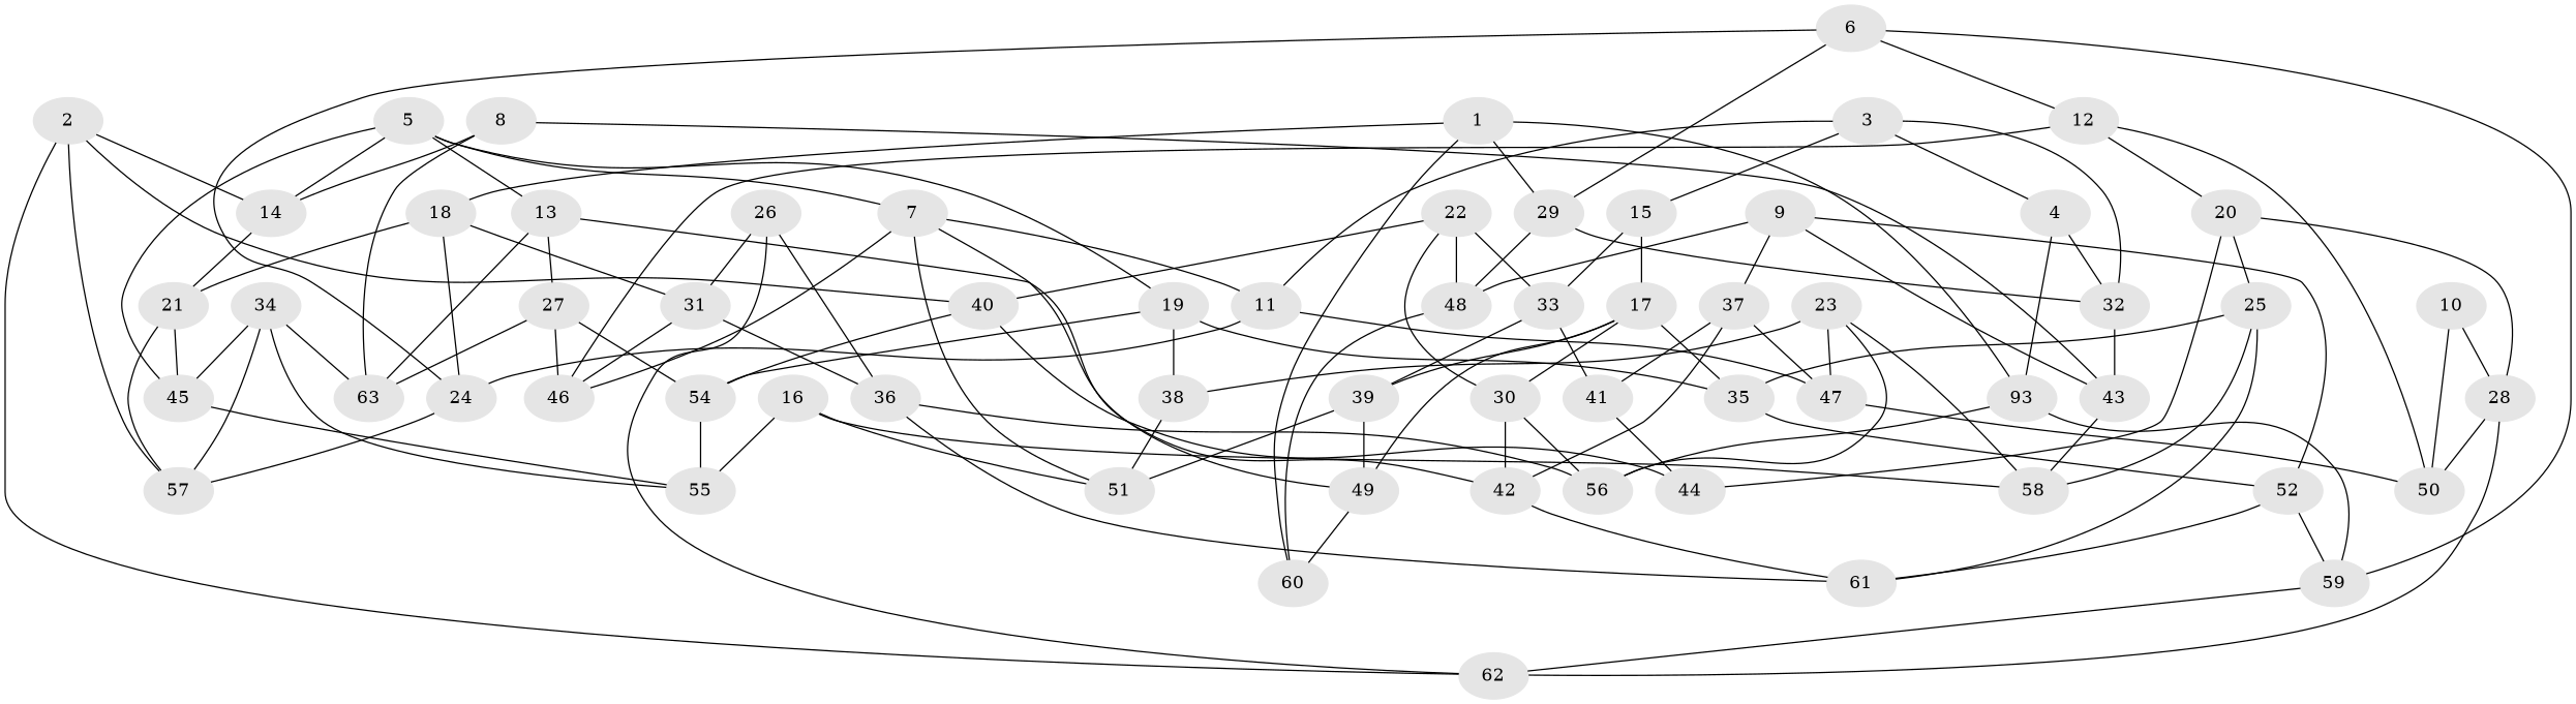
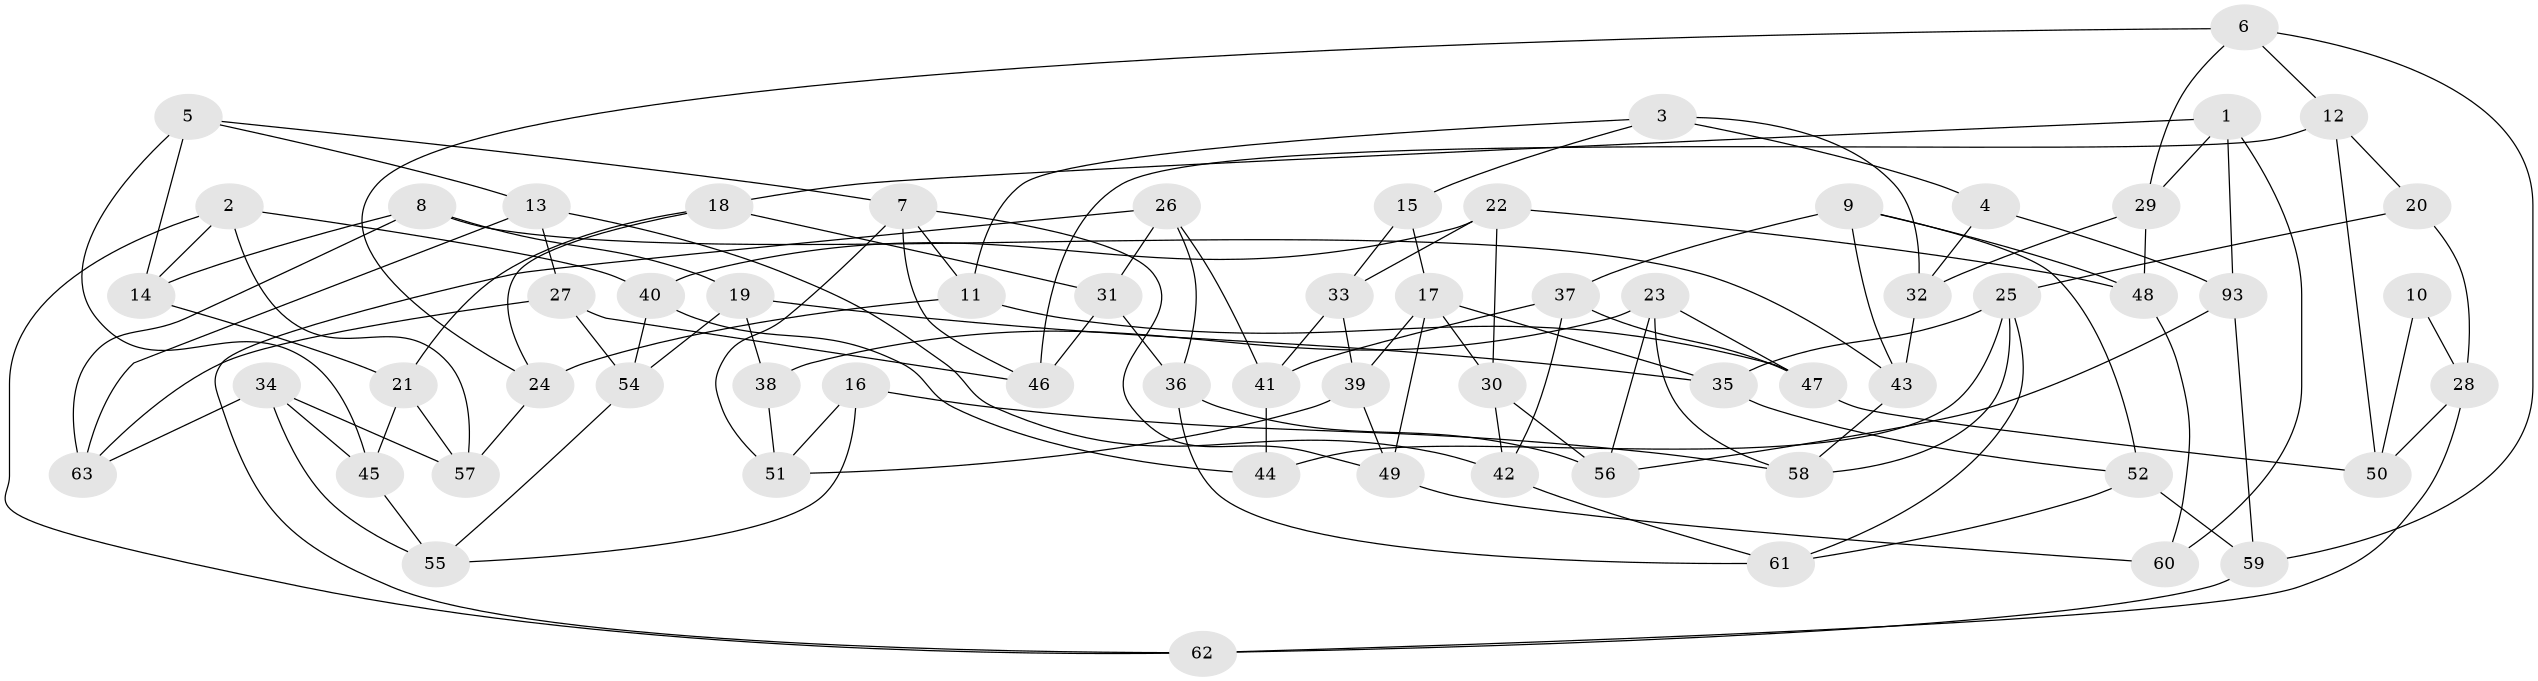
  graph {
    node [color=gray90 style=filled]
    1
    18
    29
    n4 [label=93]
    60
    24
    21
    31
    32
    48
    59
    56
    2
    14
    40
    57
    62
    44
    54
    3
    4
    11
    15
    47
    17
    33
    43
    5
    13
    45
    7
    10
    28
    50
    63
    27
    42
    55
    6
    12
    46
    20
    49
    51
    8
    19
    38
    35
    58
    9
    37
    52
    41
    61
    25
    30
    39
    16
    36
    22
    23
    26
    34
    1 -- 18
    1 -- 29
    1 -- n4
    1 -- 60
    18 -- 24
    18 -- 21
    18 -- 31
    29 -- 32
    29 -- 48
    n4 -- 59
    n4 -- 56
    24 -- 57
    21 -- 57
    21 -- 45
    31 -- 46
    31 -- 36
    32 -- 43
    48 -- 60
    59 -- 62
    2 -- 14
    2 -- 40
    2 -- 57
    2 -- 62
    14 -- 21
    40 -- 44
    40 -- 54
    54 -- 55
    3 -- 32
    3 -- 4
    3 -- 11
    3 -- 15
    4 -- n4
    4 -- 32
    11 -- 24
    11 -- 47
    15 -- 17
    15 -- 33
    47 -- 50
    17 -- 49
    17 -- 35
    17 -- 30
    17 -- 39
    33 -- 41
    33 -- 39
    43 -- 58
    5 -- 14
    5 -- 13
    5 -- 45
    5 -- 7
    13 -- 63
    13 -- 27
    13 -- 42
    45 -- 55
    7 -- 11
    7 -- 46
    7 -- 49
    7 -- 51
    10 -- 28
    10 -- 50
    28 -- 62
    28 -- 50
    27 -- 54
    27 -- 63
    27 -- 46
    42 -- 61
    6 -- 29
    6 -- 24
    6 -- 59
    6 -- 12
    12 -- 50
    12 -- 46
    12 -- 20
-   20 -- 44
+   25 -- 44
    20 -- 28
    20 -- 25
    49 -- 60
    8 -- 14
    8 -- 43
    8 -- 63
-   5 -- 19
+   8 -- 19
    19 -- 54
    19 -- 38
    19 -- 35
    38 -- 51
    35 -- 52
    9 -- 48
    9 -- 43
    9 -- 37
    9 -- 52
    37 -- 47
    37 -- 42
    37 -- 41
    52 -- 59
    52 -- 61
    41 -- 44
    25 -- 35
    25 -- 58
    25 -- 61
    30 -- 56
    30 -- 42
    39 -- 49
    39 -- 51
    16 -- 55
    16 -- 51
    16 -- 58
    36 -- 56
    36 -- 61
    22 -- 48
    22 -- 40
    22 -- 33
    22 -- 30
    23 -- 56
    23 -- 47
    23 -- 38
    23 -- 58
    26 -- 31
    26 -- 62
+   26 -- 41
    26 -- 36
    34 -- 57
    34 -- 45
    34 -- 63
    34 -- 55
  }
